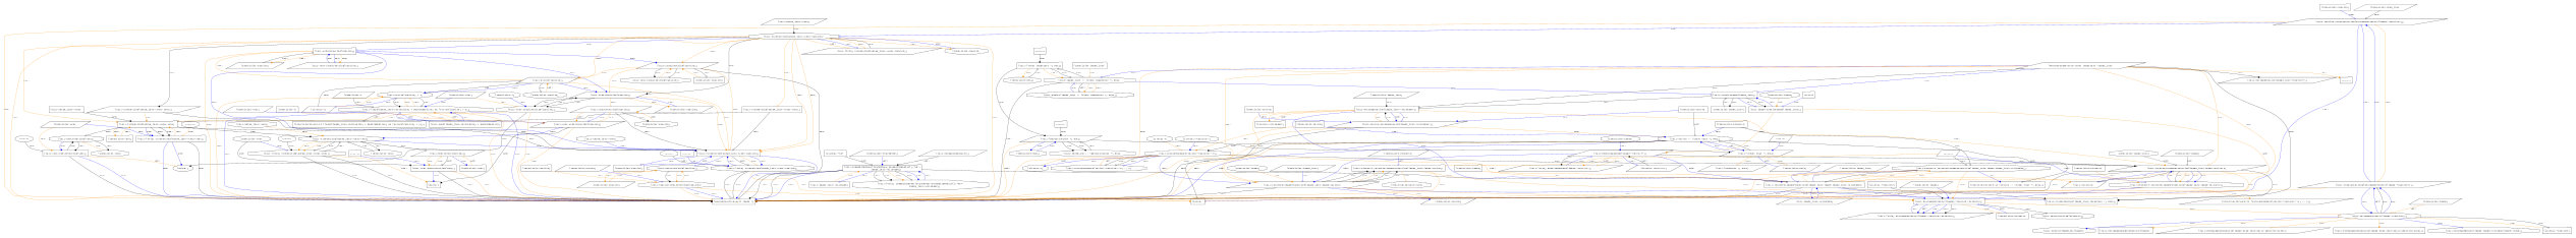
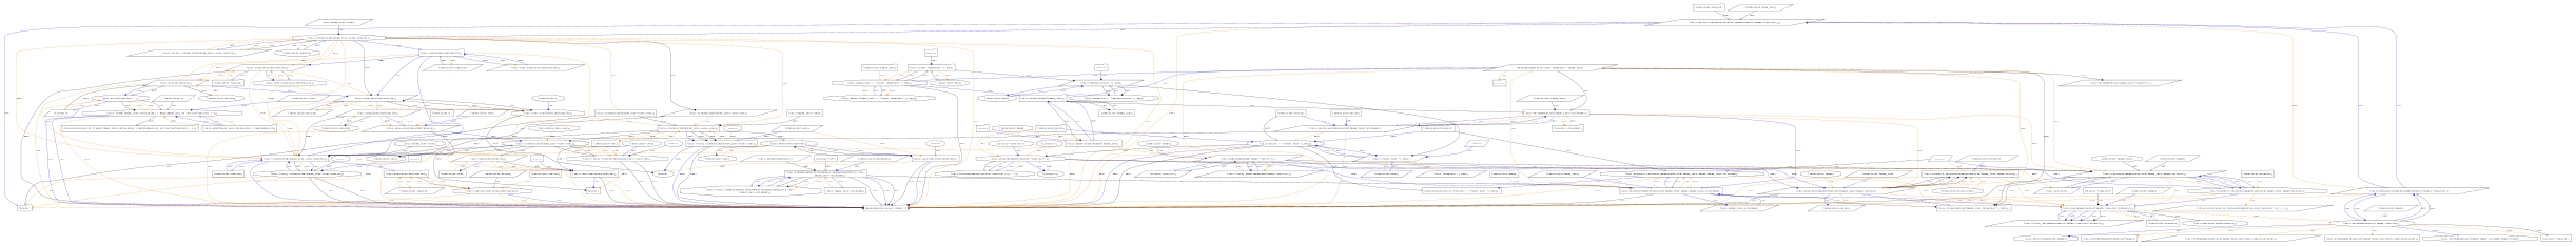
  digraph {
    fontname="Courier Prime"
    node [fontname="Courier Prime" shape=folder]
    edge [arrowhead=dot color=darkorange fontname="Courier Prime"]
    n1 [label="(Call,strlen(caption))" shape=parallelogram]
    n2 [label="(Call,strlen(caption) > 0)" shape=octagon]
    n3 [label="(Call,AcquireString(caption))" shape=parallelogram]
    n4 [label="(Call,CloneString(&draw_info->text,caption))"]
    n5 [label="(Identifier,caption)" shape=octagon]
    n6 [label="(MethodReturn,static Image *)"]
    n7 [label="(Call,(fabs(image_info->pointsize) < MagickEpsilon) && (strlen(caption) > 0))" shape=octagon]
    n8 [label="(Literal,0)" shape=parallelogram]
    n9 [label="(Call,text=AcquireString(caption))" shape=octagon]
    n10 [label="(Call,AcquireString(caption))" shape=parallelogram]
    n11 [label="(Identifier,caption)" shape=parallelogram]
    n12 [label="(Call,(void) CloneString(&draw_info->text,caption))" shape=octagon]
-   n13 [label="(Call,DestroyString(caption))" shape=octagon]
+   n13 [label="(Call,DestroyString(caption))"]
    n14 [label="(Identifier,caption)"]
    n15 [label="(Call,AcquireString(caption))"]
    n16 [label="(Call,AcquireString(caption))" shape=parallelogram]
    n17 [label="(Identifier,caption)" shape=parallelogram]
    n18 [label="(Call,text=AcquireString(caption))" shape=parallelogram]
    n19 [label="(Identifier,caption)"]
    n20 [label="(Call,text=AcquireString(caption))" shape=octagon]
    n21 [label="(Call,CloneString(&draw_info->text,caption))" shape=octagon]
    n22 [label="(Call,CloneString(&draw_info->text,text))"]
    n23 [label="(Call,CloneString(&draw_info->text,text))"]
    n24 [label="(Call,(void) CloneString(&draw_info->text,caption))" shape=parallelogram]
    n25 [label="(Identifier,caption)" shape=octagon]
    n26 [label="(Call,CloneString(&draw_info->text,text))" shape=parallelogram]
    n27 [label="(Call,(void) CloneString(&draw_info->text,text))"]
    n28 [label="(Call,DestroyString(text))" shape=octagon]
    n29 [label="(Call,CloneString(&draw_info->text,text))" shape=octagon]
    n30 [label="(Identifier,text)"]
    n31 [label="(Call,caption=ConstantString(GetImageProperty(image,\"caption\")))" shape=parallelogram]
    n32 [label="(Call,ConstantString(GetImageProperty(image,\"caption\")))" shape=parallelogram]
    n33 [label="(Block,)"]
    n34 [label="(Call,GetImageProperty(image,\"caption\"))" shape=octagon]
    n35 [label="(Call,DestroyImageList(image))" shape=octagon]
    n36 [label="(Call,SetImageBackgroundColor(image))"]
    n37 [label="(Call,FormatMagickCaption(image,draw_info,split,&metrics,&text))" shape=parallelogram]
    n38 [label="(Call,FormatMagickCaption(image,draw_info,split,&metrics,&text))"]
    n39 [label="(Call,SetImageExtent(image,image->columns,image->rows))" shape=octagon]
    n40 [label="(Literal,\"caption\")"]
    n41 [label="(Call,SetImageProperty(image,\"caption\",property))"]
    n42 [label="(Call,(void) SetImageProperty(image,\"caption\",property))" shape=parallelogram]
    n43 [label="(Identifier,property)"]
    n44 [label="(Call,DestroyString(property))" shape=octagon]
    n45 [label="(Call,InterpretImageProperties(image_info,image,option+8))" shape=parallelogram]
    n46 [label="(Call,property=InterpretImageProperties(image_info,image,option+8))" shape=octagon]
    n47 [label="(Call,option+8)" shape=parallelogram]
    n48 [label="(Call,CloneDrawInfo(image_info,(DrawInfo *) NULL))"]
    n49 [label="(ControlStructure,if (LocaleNCompare(option,\"caption:\",8) == 0))" shape=parallelogram]
    n50 [label="(Call,GetImageOption(image_info,\"filename\"))"]
    n51 [label="(Call,option=GetImageOption(image_info,\"filename\"))" shape=parallelogram]
    n52 [label="(Call,InterpretImageProperties(image_info,image,image_info->filename))"]
    n53 [label="(Call,InterpretImageProperties(image_info,image,option))" shape=parallelogram]
    n54 [label="(Literal,\"filename\")"]
    n55 [label="(Call,option == (const char *) NULL)" shape=octagon]
    n56 [label="(Call,property=InterpretImageProperties(image_info,image,image_info->filename))" shape=octagon]
    n57 [label="(Call,image_info->filename)" shape=parallelogram]
    n58 [label="(Call,property=InterpretImageProperties(image_info,image,option))"]
    n59 [label="(Identifier,option)" shape=parallelogram]
    n60 [label="(Call,AcquireImage(image_info))"]
    n61 [label="(Call,image=AcquireImage(image_info))"]
    n62 [label="(Identifier,image_info)"]
    n63 [label="(Call,ResetImagePage(image,\"0x0+0+0\"))" shape=parallelogram]
    n64 [label="(Call,image_info != (const ImageInfo *) NULL)" shape=octagon]
    n65 [label="(Call,(const ImageInfo *) NULL)"]
    n66 [label="(Call,assert(image_info != (const ImageInfo *) NULL))" shape=octagon]
    n67 [label="(Call,(ExceptionInfo *) NULL)" shape=parallelogram]
    n68 [label="(Identifier,NULL)" shape=octagon]
    n69 [label="(MethodParameterIn,const ImageInfo *image_info)" shape=parallelogram]
    n70 [label="(Call,GetImageOption(image_info,\"gravity\"))" shape=parallelogram]
    1000104
    n72 [label="(Call,(const char *) NULL)" shape=parallelogram]
    n73 [label="(Identifier,NULL)" shape=octagon]
    n74 [label="(Call,exception != (ExceptionInfo *) NULL)" shape=octagon]
    n75 [label="(Literal,\"0x0+0+0\")" shape=parallelogram]
    n76 [label="(Call,(void) ResetImagePage(image,\"0x0+0+0\"))" shape=parallelogram]
    n77 [label="(Call,LocaleNCompare(option,\"caption:\",8))" shape=octagon]
    n78 [label="(Literal,8)" shape=octagon]
    n79 [label="(Call,LocaleNCompare(option,\"caption:\",8) == 0)" shape=octagon]
    n80 [label="(ControlStructure,if (option == (const char *) NULL))"]
    n81 [label="(Call,(DrawInfo *) NULL)" shape=parallelogram]
    n82 [label="(Identifier,NULL)" shape=parallelogram]
    n83 [label="(Call,LogMagickEvent(TraceEvent,GetMagickModule(),\"%s\",\n      image_info->filename))"]
    n84 [label="(Call,(void) LogMagickEvent(TraceEvent,GetMagickModule(),\"%s\",\n      image_info->filename))" shape=octagon]
    n85 [label="(Call,image_info->filename)"]
    n86 [label="(ControlStructure,else)" shape=octagon]
    n87 [label="(Call,fabs(image_info->pointsize) < MagickEpsilon)"]
    n88 [label="(ControlStructure,if ((fabs(image_info->pointsize) < MagickEpsilon) && (strlen(caption) > 0)))"]
    n89 [label="(Block,)" shape=octagon]
    n90 [label="(Call,text=AcquireString(caption))" shape=parallelogram]
    n91 [label="(Identifier,caption)" shape=octagon]
    n92 [label="(Call,text=DestroyString(text))"]
    n93 [label="(Identifier,text)" shape=octagon]
    n94 [label="(Call,(void) CloneString(&draw_info->text,text))" shape=octagon]
    n95 [label="(Call,DestroyString(text))" shape=parallelogram]
    n96 [label="(Identifier,text)" shape=octagon]
    n97 [label="(Block,)"]
    n98 [label="(Call,text=DestroyString(text))"]
    n99 [label="(Identifier,text)"]
    n100 [label="(Call,caption=DestroyString(caption))" shape=octagon]
    n101 [label="(Identifier,caption)" shape=parallelogram]
    n102 [label="(Identifier,text)" shape=parallelogram]
    n103 [label="(Literal,\"caption\")"]
    n104 [label="(Identifier,image)" shape=parallelogram]
    n105 [label="(Identifier,caption)"]
    n106 [label="(Identifier,image)" shape=octagon]
    n107 [label="(Identifier,image_info)"]
    n108 [label="(Identifier,image_info)" shape=parallelogram]
    n109 [label="(Identifier,option)"]
    n110 [label="(Identifier,option)"]
    n111 [label="(Call,&draw_info->text)" shape=octagon]
    n112 [label="(Identifier,image_info)" shape=parallelogram]
    n113 [label="(Identifier,status)" shape=parallelogram]
    n114 [label="(Identifier,i)"]
    n115 [label="(Identifier,image)" shape=parallelogram]
    n116 [label="(Identifier,text)" shape=parallelogram]
    n117 [label="(Identifier,image_info)" shape=parallelogram]
    n118 [label="(Identifier,text)" shape=octagon]
    n119 [label="(Literal,\"caption:\")" shape=octagon]
    n120 [label="(Call,&draw_info->text)" shape=octagon]
    n121 [label="(Call,&draw_info->text)"]
    n122 [label="(Identifier,image)" shape=octagon]
    n123 [label="(Identifier,text)" shape=parallelogram]
    n124 [label="(Identifier,option)"]
    n125 [label="(Identifier,i)" shape=octagon]
    n126 [label="(Call,GetMagickModule())" shape=parallelogram]
    n127 [label="(Identifier,image)" shape=parallelogram]
    n128 [label="(Identifier,image)" shape=octagon]
    n129 [label="(Literal,\"%s\")"]
    n130 [label="(Identifier,image_info)" shape=octagon]
    n131 [label="(Identifier,property)" shape=parallelogram]
    n132 [label="(Identifier,TraceEvent)" shape=parallelogram]
    n133 [label="(Identifier,i)" shape=parallelogram]
    n134 [label="(Identifier,image)"]
    n135 [label="(Identifier,property)"]
    n136 [label="(Literal,0)" shape=octagon]
    n137 [label="(Identifier,caption)"]
    n138 [label="(Call,&draw_info->text)" shape=parallelogram]
    n139 [label="(Identifier,property)"]
    n140 [label="(Identifier,draw_info)" shape=parallelogram]
    1000126
    n142 [label=1000169]
    1000179 [shape=parallelogram]
    1000153
    1000213 [shape=parallelogram]
    1000550 [shape=octagon]
    1000562 [shape=octagon]
    1000719 [shape=octagon]
    1000731
    1000897 [shape=octagon]
    1000905
    n1 -> n2 [arrowhead=odot color=black label="AST: "]
    n1 -> n2 [color=blue label="DDG: "]
    n1 -> n3 [color=blue label="DDG: "]
    n1 -> n4 [arrowhead=odot label="DDG: "]
    n1 -> n5 [arrowhead=odot color=black label="CFG: "]
    n2 -> n6 [arrowhead=odot label="DDG: "]
    n2 -> n7 [arrowhead=odot color=black label="AST: "]
    n2 -> n7 [color=black label="DDG: "]
    n2 -> n7 [arrowhead=odot label="DDG: "]
    n2 -> n8 [arrowhead=odot color=blue label="CFG: "]
    n3 -> n4 [label="DDG: "]
    n3 -> n9 [color=black label="AST: "]
    n3 -> n9 [color=black label="DDG: "]
    n3 -> n10 [arrowhead=odot label="DDG: "]
    n3 -> n11 [label="CFG: "]
    n4 -> n6 [color=blue label="DDG: "]
    n4 -> n12 [arrowhead=odot color=black label="AST: "]
    n4 -> n12 [arrowhead=odot label="DDG: "]
    n4 -> n12 [color=blue label="DDG: "]
    n4 -> n13 [arrowhead=odot color=blue label="DDG: "]
    n4 -> n14 [arrowhead=odot color=blue label="CFG: "]
    n5 -> n1 [label="AST: "]
    n7 -> n2 [arrowhead=odot label="CFG: "]
    n7 -> n6 [color=blue label="DDG: "]
    n7 -> n6 [arrowhead=odot color=blue label="DDG: "]
    n7 -> n6 [label="DDG: "]
    n7 -> n87 [arrowhead=odot label="CFG: "]
    n7 -> n88 [arrowhead=odot color=black label="AST: "]
    n8 -> n1 [arrowhead=odot color=black label="CFG: "]
    n8 -> n2 [label="AST: "]
    n9 -> n3 [color=black label="CFG: "]
    n9 -> n6 [arrowhead=odot label="DDG: "]
    n9 -> n22 [arrowhead=odot label="DDG: "]
    n9 -> n89 [color=black label="AST: "]
    n10 -> n4 [color=black label="DDG: "]
    n10 -> n90 [label="AST: "]
    n10 -> n90 [arrowhead=odot color=blue label="DDG: "]
    n10 -> n91 [color=black label="CFG: "]
    n11 -> n3 [arrowhead=odot color=blue label="AST: "]
    n12 -> n4 [color=blue label="CFG: "]
    n12 -> n6 [arrowhead=odot color=black label="DDG: "]
    n12 -> n6 [arrowhead=odot color=black label="DDG: "]
    n12 -> n33 [arrowhead=odot label="AST: "]
    n13 -> n100 [color=black label="AST: "]
    n13 -> n100 [label="DDG: "]
    n13 -> n101 [label="CFG: "]
    n14 -> n4 [color=blue label="AST: "]
    n15 -> n1 [arrowhead=odot label="DDG: "]
    n15 -> n3 [color=blue label="DDG: "]
    n15 -> n4 [arrowhead=odot color=blue label="DDG: "]
    n15 -> n6 [label="DDG: "]
    n15 -> n16 [color=blue label="DDG: "]
    n15 -> n17 [label="CFG: "]
    n15 -> n18 [arrowhead=odot color=blue label="AST: "]
    n15 -> n18 [label="DDG: "]
    n16 -> n1 [label="DDG: "]
    n16 -> n3 [arrowhead=odot label="DDG: "]
    n16 -> n4 [arrowhead=odot label="DDG: "]
    n16 -> n6 [arrowhead=odot color=black label="DDG: "]
    n16 -> n19 [arrowhead=odot color=black label="CFG: "]
    n16 -> n20 [arrowhead=odot color=black label="AST: "]
    n16 -> n20 [color=black label="DDG: "]
    n17 -> n15 [arrowhead=odot color=black label="AST: "]
    n18 -> n15 [color=blue label="CFG: "]
    n19 -> n16 [label="AST: "]
    n20 -> n16 [label="CFG: "]
    n21 -> n1 [arrowhead=odot label="DDG: "]
    n21 -> n3 [color=black label="DDG: "]
    n21 -> n4 [label="DDG: "]
    n21 -> n4 [label="DDG: "]
    n21 -> n6 [label="DDG: "]
    n21 -> n6 [label="DDG: "]
    n21 -> n15 [arrowhead=odot color=blue label="DDG: "]
    n21 -> n16 [label="DDG: "]
    n21 -> n22 [label="DDG: "]
    n21 -> n23 [arrowhead=odot label="DDG: "]
    n21 -> n24 [arrowhead=odot label="AST: "]
    n21 -> n24 [arrowhead=odot color=blue label="DDG: "]
    n21 -> n24 [arrowhead=odot label="DDG: "]
    n21 -> n25 [label="CFG: "]
    n21 -> n26 [color=black label="DDG: "]
    n22 -> n4 [arrowhead=odot color=black label="DDG: "]
    n22 -> n27 [color=blue label="AST: "]
    n22 -> n27 [color=black label="DDG: "]
    n22 -> n27 [color=black label="DDG: "]
    n22 -> n28 [arrowhead=odot color=black label="DDG: "]
    n22 -> n29 [color=black label="DDG: "]
    n22 -> n30 [label="CFG: "]
    n23 -> n4 [arrowhead=odot color=black label="DDG: "]
    n23 -> n22 [arrowhead=odot color=black label="DDG: "]
    n24 -> n21 [arrowhead=odot color=black label="CFG: "]
    n25 -> n21 [arrowhead=odot color=blue label="AST: "]
    n26 -> n4 [color=black label="DDG: "]
    n26 -> n22 [label="DDG: "]
    n27 -> n6 [color=black label="DDG: "]
    n27 -> n6 [arrowhead=odot color=blue label="DDG: "]
    n27 -> n22 [label="CFG: "]
    n27 -> n89 [color=blue label="AST: "]
    n28 -> n92 [color=black label="AST: "]
    n28 -> n92 [color=blue label="DDG: "]
    n28 -> n93 [color=black label="CFG: "]
    n29 -> n4 [arrowhead=odot color=blue label="DDG: "]
    n29 -> n94 [label="AST: "]
    n29 -> n94 [label="DDG: "]
    n29 -> n94 [arrowhead=odot color=black label="DDG: "]
    n29 -> n95 [arrowhead=odot color=black label="DDG: "]
    n29 -> n96 [color=black label="CFG: "]
    n30 -> n22 [label="AST: "]
    n31 -> n6 [label="DDG: "]
    n31 -> n21 [arrowhead=odot color=blue label="DDG: "]
    n31 -> n32 [arrowhead=odot label="CFG: "]
    n31 -> n33 [arrowhead=odot color=blue label="AST: "]
    n32 -> n6 [label="DDG: "]
    n32 -> n31 [arrowhead=odot color=blue label="AST: "]
    n32 -> n31 [color=blue label="DDG: "]
    n32 -> n34 [color=blue label="CFG: "]
    n34 -> n32 [color=blue label="AST: "]
    n34 -> n32 [arrowhead=odot color=black label="DDG: "]
    n34 -> n32 [color=blue label="DDG: "]
    n34 -> n35 [color=blue label="DDG: "]
    n34 -> n36 [label="DDG: "]
    n34 -> n37 [arrowhead=odot label="DDG: "]
    n34 -> n38 [label="DDG: "]
    n34 -> n39 [arrowhead=odot color=blue label="DDG: "]
    n34 -> n40 [arrowhead=odot color=black label="CFG: "]
    n40 -> n34 [arrowhead=odot label="AST: "]
    n41 -> n34 [arrowhead=odot label="DDG: "]
    n41 -> n42 [color=blue label="AST: "]
    n41 -> n42 [color=blue label="DDG: "]
    n41 -> n42 [color=blue label="DDG: "]
    n41 -> n42 [color=black label="DDG: "]
    n41 -> n43 [arrowhead=odot label="CFG: "]
    n41 -> n44 [arrowhead=odot color=black label="DDG: "]
    n42 -> n41 [arrowhead=odot color=blue label="CFG: "]
    n43 -> n41 [arrowhead=odot color=blue label="AST: "]
    n45 -> n6 [color=black label="DDG: "]
    n45 -> n41 [arrowhead=odot label="DDG: "]
    n45 -> n46 [arrowhead=odot color=black label="AST: "]
    n45 -> n46 [label="DDG: "]
    n45 -> n46 [arrowhead=odot color=blue label="DDG: "]
    n45 -> n46 [color=blue label="DDG: "]
    n45 -> n47 [arrowhead=odot color=blue label="CFG: "]
    n45 -> n48 [color=black label="DDG: "]
    n46 -> n6 [arrowhead=odot label="DDG: "]
    n46 -> n41 [arrowhead=odot color=blue label="DDG: "]
    n46 -> n45 [color=blue label="CFG: "]
    n46 -> n49 [label="AST: "]
    n47 -> n45 [arrowhead=odot color=black label="AST: "]
    n50 -> n45 [label="DDG: "]
    n50 -> n51 [color=blue label="AST: "]
    n50 -> n51 [arrowhead=odot color=blue label="DDG: "]
    n50 -> n51 [arrowhead=odot label="DDG: "]
    n50 -> n52 [arrowhead=odot color=blue label="DDG: "]
    n50 -> n53 [arrowhead=odot label="DDG: "]
    n50 -> n54 [label="CFG: "]
    n51 -> n6 [arrowhead=odot label="DDG: "]
    n51 -> n33 [arrowhead=odot color=black label="AST: "]
    n51 -> n50 [color=black label="CFG: "]
    n51 -> n55 [arrowhead=odot label="DDG: "]
    n52 -> n6 [arrowhead=odot color=black label="DDG: "]
    n52 -> n41 [color=blue label="DDG: "]
    n52 -> n48 [color=black label="DDG: "]
    n52 -> n56 [label="AST: "]
    n52 -> n56 [arrowhead=odot label="DDG: "]
    n52 -> n56 [arrowhead=odot label="DDG: "]
    n52 -> n56 [arrowhead=odot color=blue label="DDG: "]
    n52 -> n57 [color=blue label="CFG: "]
    n53 -> n6 [color=black label="DDG: "]
    n53 -> n41 [label="DDG: "]
    n53 -> n48 [arrowhead=odot color=blue label="DDG: "]
    n53 -> n58 [color=black label="AST: "]
    n53 -> n58 [color=black label="DDG: "]
    n53 -> n58 [color=black label="DDG: "]
    n53 -> n58 [label="DDG: "]
    n53 -> n59 [color=blue label="CFG: "]
    n54 -> n50 [arrowhead=odot label="AST: "]
    n55 -> n6 [arrowhead=odot color=black label="DDG: "]
    n55 -> n6 [arrowhead=odot label="DDG: "]
    n55 -> n6 [color=blue label="DDG: "]
    n55 -> n72 [color=blue label="CFG: "]
    n55 -> n77 [color=black label="DDG: "]
    n55 -> n80 [arrowhead=odot color=black label="AST: "]
    n56 -> n6 [label="DDG: "]
    n56 -> n41 [label="DDG: "]
    n56 -> n52 [arrowhead=odot color=black label="CFG: "]
    n56 -> n80 [color=blue label="AST: "]
    n57 -> n52 [color=blue label="AST: "]
    n58 -> n6 [arrowhead=odot label="DDG: "]
    n58 -> n41 [label="DDG: "]
    n58 -> n53 [arrowhead=odot color=black label="CFG: "]
    n58 -> n86 [arrowhead=odot label="AST: "]
    n59 -> n53 [arrowhead=odot label="AST: "]
    n60 -> n50 [arrowhead=odot color=black label="DDG: "]
    n60 -> n61 [arrowhead=odot color=blue label="AST: "]
    n60 -> n61 [color=black label="DDG: "]
    n60 -> n62 [color=black label="CFG: "]
-   n67 -> n6 [label="DDG: "]
+   n61 -> n6 [label="DDG: "]
    n61 -> n33 [arrowhead=odot label="AST: "]
    n61 -> n60 [color=blue label="CFG: "]
    n61 -> n63 [label="DDG: "]
    n62 -> n60 [arrowhead=odot color=black label="AST: "]
    n63 -> n45 [color=black label="DDG: "]
    n63 -> n52 [color=blue label="DDG: "]
    n63 -> n53 [color=blue label="DDG: "]
    n63 -> n75 [arrowhead=odot color=blue label="CFG: "]
    n63 -> n76 [label="AST: "]
    n63 -> n76 [arrowhead=odot label="DDG: "]
    n63 -> n76 [color=black label="DDG: "]
    n64 -> n6 [color=black label="DDG: "]
    n64 -> n60 [arrowhead=odot color=blue label="DDG: "]
    n64 -> n65 [arrowhead=odot color=black label="CFG: "]
    n64 -> n66 [arrowhead=odot color=black label="AST: "]
    n64 -> n66 [label="DDG: "]
    n64 -> n66 [arrowhead=odot label="DDG: "]
    n65 -> n64 [label="AST: "]
    n65 -> n64 [arrowhead=odot color=black label="DDG: "]
    n65 -> n67 [color=black label="DDG: "]
    n65 -> n68 [label="CFG: "]
    n66 -> n64 [arrowhead=odot color=blue label="CFG: "]
    n67 -> n72 [color=black label="DDG: "]
    n67 -> n73 [color=blue label="CFG: "]
    n67 -> n74 [color=black label="AST: "]
    n67 -> n74 [color=black label="DDG: "]
    n68 -> n65 [arrowhead=odot color=black label="AST: "]
    n69 -> n6 [arrowhead=odot label="DDG: "]
    n69 -> n45 [arrowhead=odot label="DDG: "]
    n69 -> n48 [color=black label="DDG: "]
    n69 -> n50 [arrowhead=odot color=black label="DDG: "]
    n69 -> n52 [arrowhead=odot label="DDG: "]
    n69 -> n53 [label="DDG: "]
    n69 -> n60 [arrowhead=odot color=blue label="DDG: "]
    n69 -> n64 [arrowhead=odot color=blue label="DDG: "]
    n69 -> n70 [color=black label="DDG: "]
    n69 -> 1000104 [label="AST: "]
    n72 -> n55 [arrowhead=odot color=black label="AST: "]
    n72 -> n55 [color=blue label="DDG: "]
    n72 -> n81 [arrowhead=odot label="DDG: "]
    n72 -> n82 [arrowhead=odot label="CFG: "]
    n73 -> n67 [color=blue label="AST: "]
    n74 -> n67 [arrowhead=odot color=black label="CFG: "]
    n75 -> n63 [color=black label="AST: "]
    n76 -> n63 [arrowhead=odot color=blue label="CFG: "]
    n77 -> n45 [arrowhead=odot color=black label="DDG: "]
    n77 -> n47 [label="DDG: "]
    n77 -> n53 [color=blue label="DDG: "]
    n77 -> n78 [color=blue label="CFG: "]
    n77 -> n79 [arrowhead=odot label="AST: "]
    n77 -> n79 [arrowhead=odot color=black label="DDG: "]
    n77 -> n79 [arrowhead=odot color=black label="DDG: "]
    n77 -> n79 [arrowhead=odot color=blue label="DDG: "]
    n78 -> n77 [arrowhead=odot label="AST: "]
    n82 -> n72 [arrowhead=odot color=blue label="AST: "]
    n83 -> n6 [color=blue label="DDG: "]
    n83 -> n6 [color=black label="DDG: "]
    n83 -> n6 [arrowhead=odot color=black label="DDG: "]
    n83 -> n52 [arrowhead=odot color=black label="DDG: "]
    n83 -> n84 [arrowhead=odot color=black label="AST: "]
    n83 -> n84 [color=black label="DDG: "]
    n83 -> n84 [label="DDG: "]
    n83 -> n84 [arrowhead=odot color=black label="DDG: "]
    n83 -> n84 [color=blue label="DDG: "]
    n83 -> n85 [arrowhead=odot color=blue label="CFG: "]
    n84 -> n83 [color=blue label="CFG: "]
    n85 -> n83 [label="AST: "]
    n87 -> n7 [label="AST: "]
    n87 -> n7 [color=blue label="DDG: "]
    n87 -> n7 [arrowhead=odot color=blue label="DDG: "]
    n90 -> n6 [label="DDG: "]
    n90 -> n10 [arrowhead=odot label="CFG: "]
    n90 -> n29 [color=blue label="DDG: "]
    n90 -> n97 [color=black label="AST: "]
    n91 -> n10 [label="AST: "]
    n92 -> n6 [color=blue label="DDG: "]
    n92 -> n6 [color=black label="DDG: "]
    n92 -> n28 [color=black label="CFG: "]
    n92 -> n89 [arrowhead=odot label="AST: "]
    n93 -> n28 [arrowhead=odot label="AST: "]
    n94 -> n6 [arrowhead=odot color=black label="DDG: "]
    n94 -> n6 [arrowhead=odot color=black label="DDG: "]
    n94 -> n29 [arrowhead=odot color=black label="CFG: "]
    n94 -> n97 [label="AST: "]
    n95 -> n98 [arrowhead=odot color=black label="AST: "]
    n95 -> n98 [label="DDG: "]
    n95 -> n99 [color=blue label="CFG: "]
    n96 -> n29 [arrowhead=odot color=black label="AST: "]
    n98 -> n6 [arrowhead=odot color=black label="DDG: "]
    n98 -> n6 [arrowhead=odot label="DDG: "]
    n98 -> n95 [arrowhead=odot label="CFG: "]
    n98 -> n97 [color=blue label="AST: "]
    n99 -> n95 [arrowhead=odot label="AST: "]
    n100 -> n6 [arrowhead=odot label="DDG: "]
    n100 -> n6 [color=blue label="DDG: "]
    n100 -> n13 [label="CFG: "]
    n100 -> n33 [label="AST: "]
    n101 -> n13 [label="AST: "]
    n102 -> n90 [color=blue label="AST: "]
    n103 -> n41 [color=black label="AST: "]
    n104 -> n45 [arrowhead=odot color=black label="AST: "]
    n105 -> n100 [label="AST: "]
    n106 -> n53 [label="AST: "]
    n107 -> n64 [arrowhead=odot label="AST: "]
    n108 -> n53 [arrowhead=odot color=blue label="AST: "]
    n109 -> n51 [color=blue label="CFG: "]
    n109 -> n55 [arrowhead=odot color=black label="AST: "]
    n110 -> n55 [color=blue label="CFG: "]
    n110 -> n77 [label="AST: "]
    n111 -> n29 [label="AST: "]
    n112 -> n50 [color=black label="AST: "]
    n113 -> n100 [arrowhead=odot color=blue label="CFG: "]
    n114 -> n90 [label="CFG: "]
    n115 -> n34 [arrowhead=odot label="AST: "]
    n116 -> n7 [color=blue label="CFG: "]
    n116 -> n9 [arrowhead=odot label="AST: "]
    n117 -> n52 [arrowhead=odot color=blue label="AST: "]
    n118 -> n94 [arrowhead=odot color=blue label="CFG: "]
    n118 -> n98 [color=black label="AST: "]
    n119 -> n77 [color=blue label="AST: "]
    n120 -> n4 [arrowhead=odot color=blue label="AST: "]
    n121 -> n22 [color=black label="AST: "]
    n122 -> n61 [label="AST: "]
    n123 -> n27 [arrowhead=odot color=blue label="CFG: "]
    n123 -> n92 [label="AST: "]
    n124 -> n51 [color=blue label="AST: "]
    n125 -> n9 [color=blue label="CFG: "]
    n126 -> n83 [color=black label="AST: "]
    n127 -> n41 [color=blue label="AST: "]
    n128 -> n63 [color=blue label="AST: "]
    n129 -> n83 [arrowhead=odot color=black label="AST: "]
    n130 -> n45 [arrowhead=odot color=black label="AST: "]
    n131 -> n58 [arrowhead=odot color=blue label="AST: "]
    n132 -> n83 [color=blue label="AST: "]
    n133 -> n7 [arrowhead=odot color=black label="CFG: "]
    n134 -> n52 [arrowhead=odot label="AST: "]
    n135 -> n46 [label="AST: "]
    n136 -> n77 [arrowhead=odot label="CFG: "]
    n137 -> n31 [arrowhead=odot color=blue label="AST: "]
    n138 -> n21 [color=black label="AST: "]
    n139 -> n55 [color=blue label="CFG: "]
    n139 -> n56 [arrowhead=odot color=black label="AST: "]
    n140 -> n31 [arrowhead=odot color=black label="CFG: "]
    1000126 -> n65 [color=black label="AST: "]
    n142 -> n61 [arrowhead=odot color=blue label="CFG: "]
    1000179 -> n72 [color=blue label="AST: "]
    1000153 -> n67 [color=black label="AST: "]
    1000213 -> n46 [arrowhead=odot color=blue label="CFG: "]
    1000213 -> n56 [arrowhead=odot color=black label="CFG: "]
    1000213 -> n58 [arrowhead=odot label="CFG: "]
    1000550 -> n27 [arrowhead=odot label="AST: "]
    1000562 -> n92 [arrowhead=odot color=black label="CFG: "]
    1000719 -> n94 [color=black label="AST: "]
    1000731 -> n98 [color=blue label="CFG: "]
    1000897 -> n12 [arrowhead=odot color=black label="AST: "]
    1000905 -> n12 [color=blue label="CFG: "]
  }
